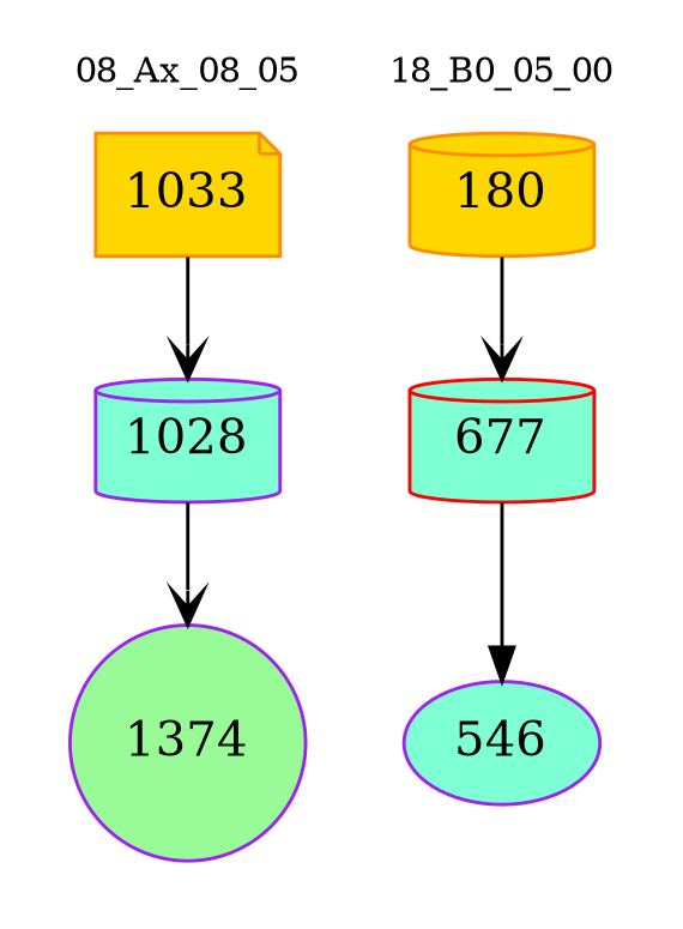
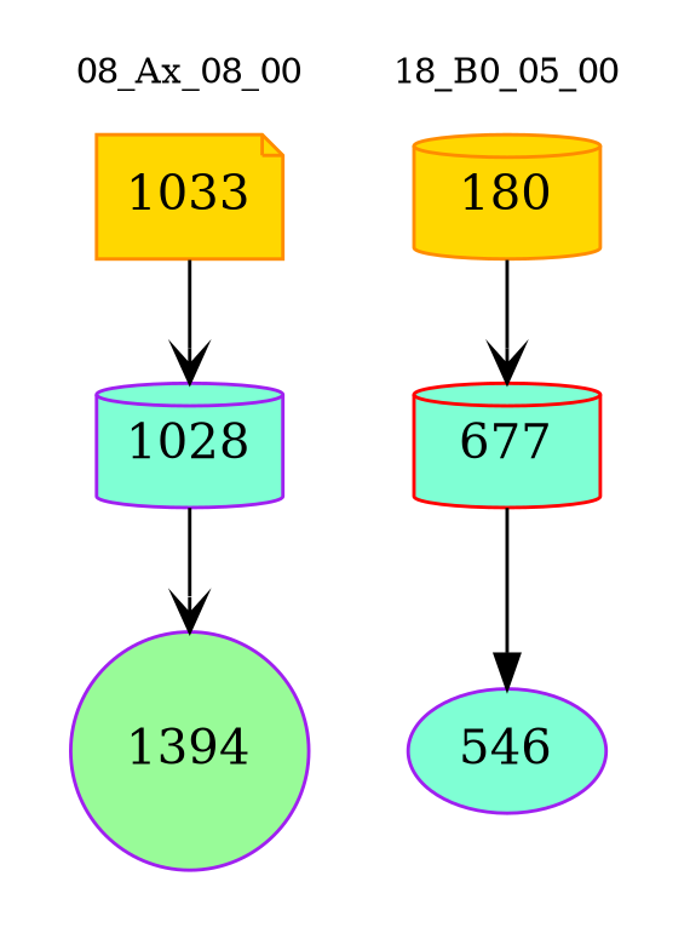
  digraph {
    node [color=purple fillcolor=aquamarine shape=cylinder style=filled]
    edge [arrowhead=vee color=black]
    n1 [color=darkorange fillcolor=gold label=1033 shape=note]
    n2 [label=1028]
-   n3 [fillcolor=palegreen label=1374 shape=circle]
+   n3 [fillcolor=palegreen label=1394 shape=circle]
    n4 [color=darkorange fillcolor=gold label=180]
    n5 [color=red label=677]
    n6 [label=546 shape=ellipse]
    subgraph cluster_1 {
      color=white
      fontsize=10
-     label="08_Ax_08_05"
+     label="08_Ax_08_00"
      n1
      n2
      n3
    }
    subgraph cluster_2 {
      color=white
      fontsize=10
      label="18_B0_05_00"
      n4
      n5
      n6
    }
    n1 -> n2
    n2 -> n3
    n4 -> n5
    n5 -> n6 [arrowhead=normal]
  }
